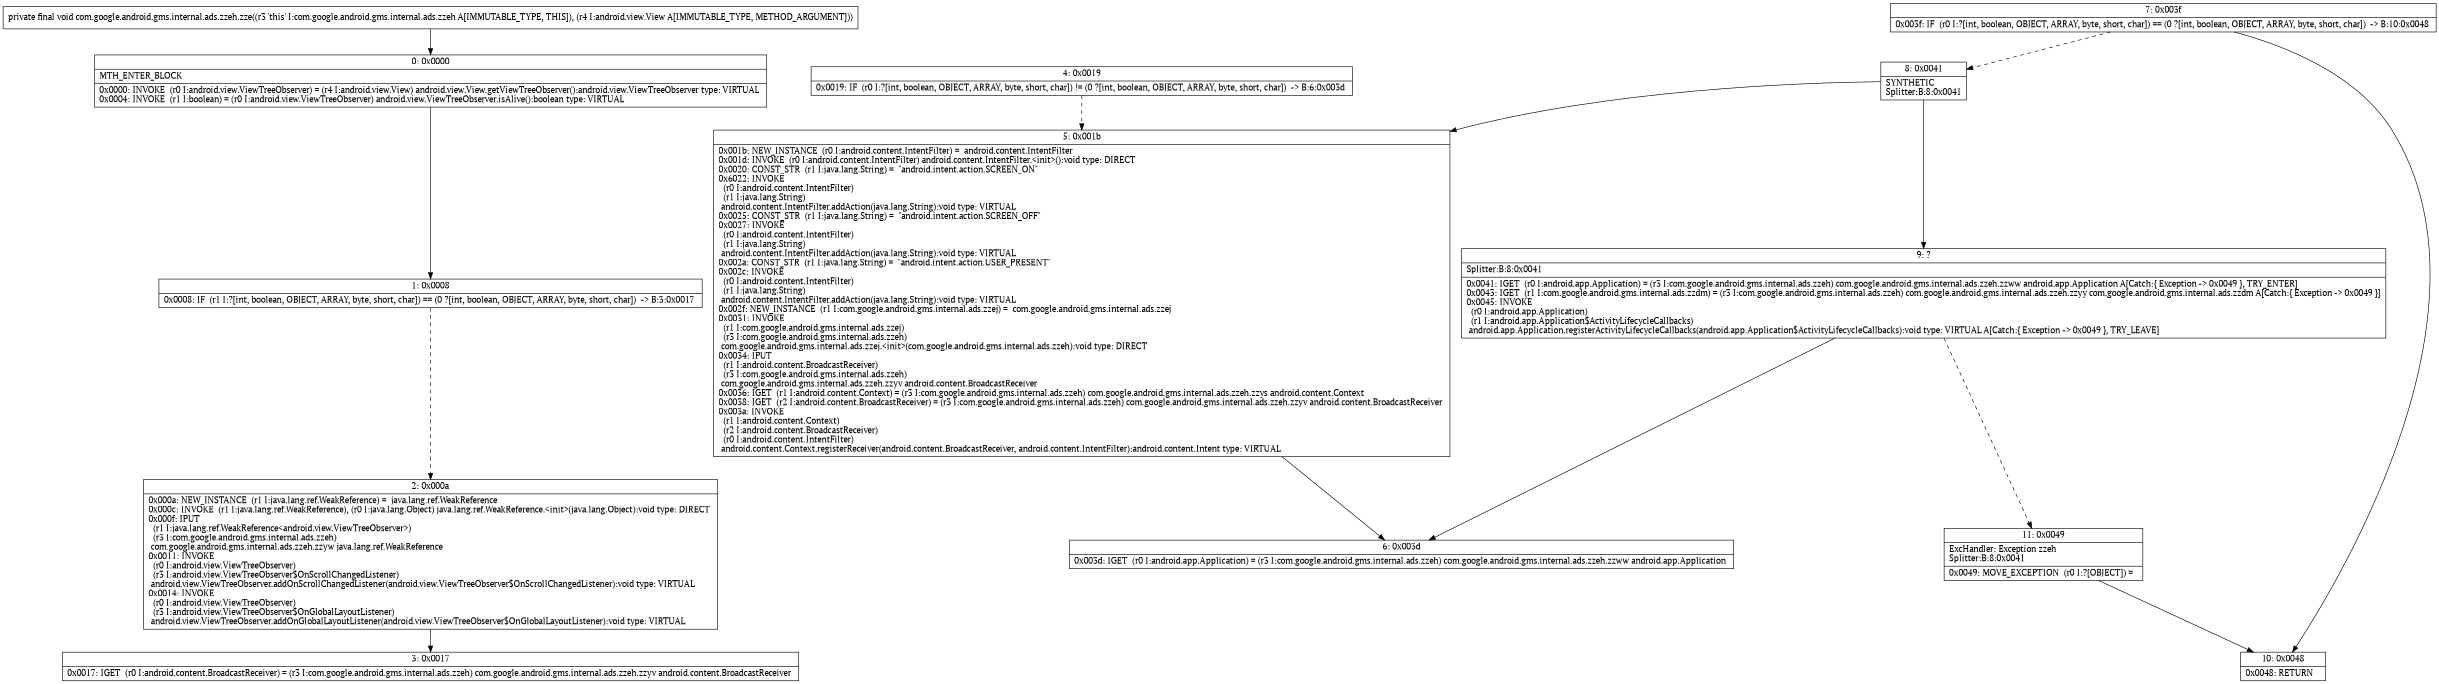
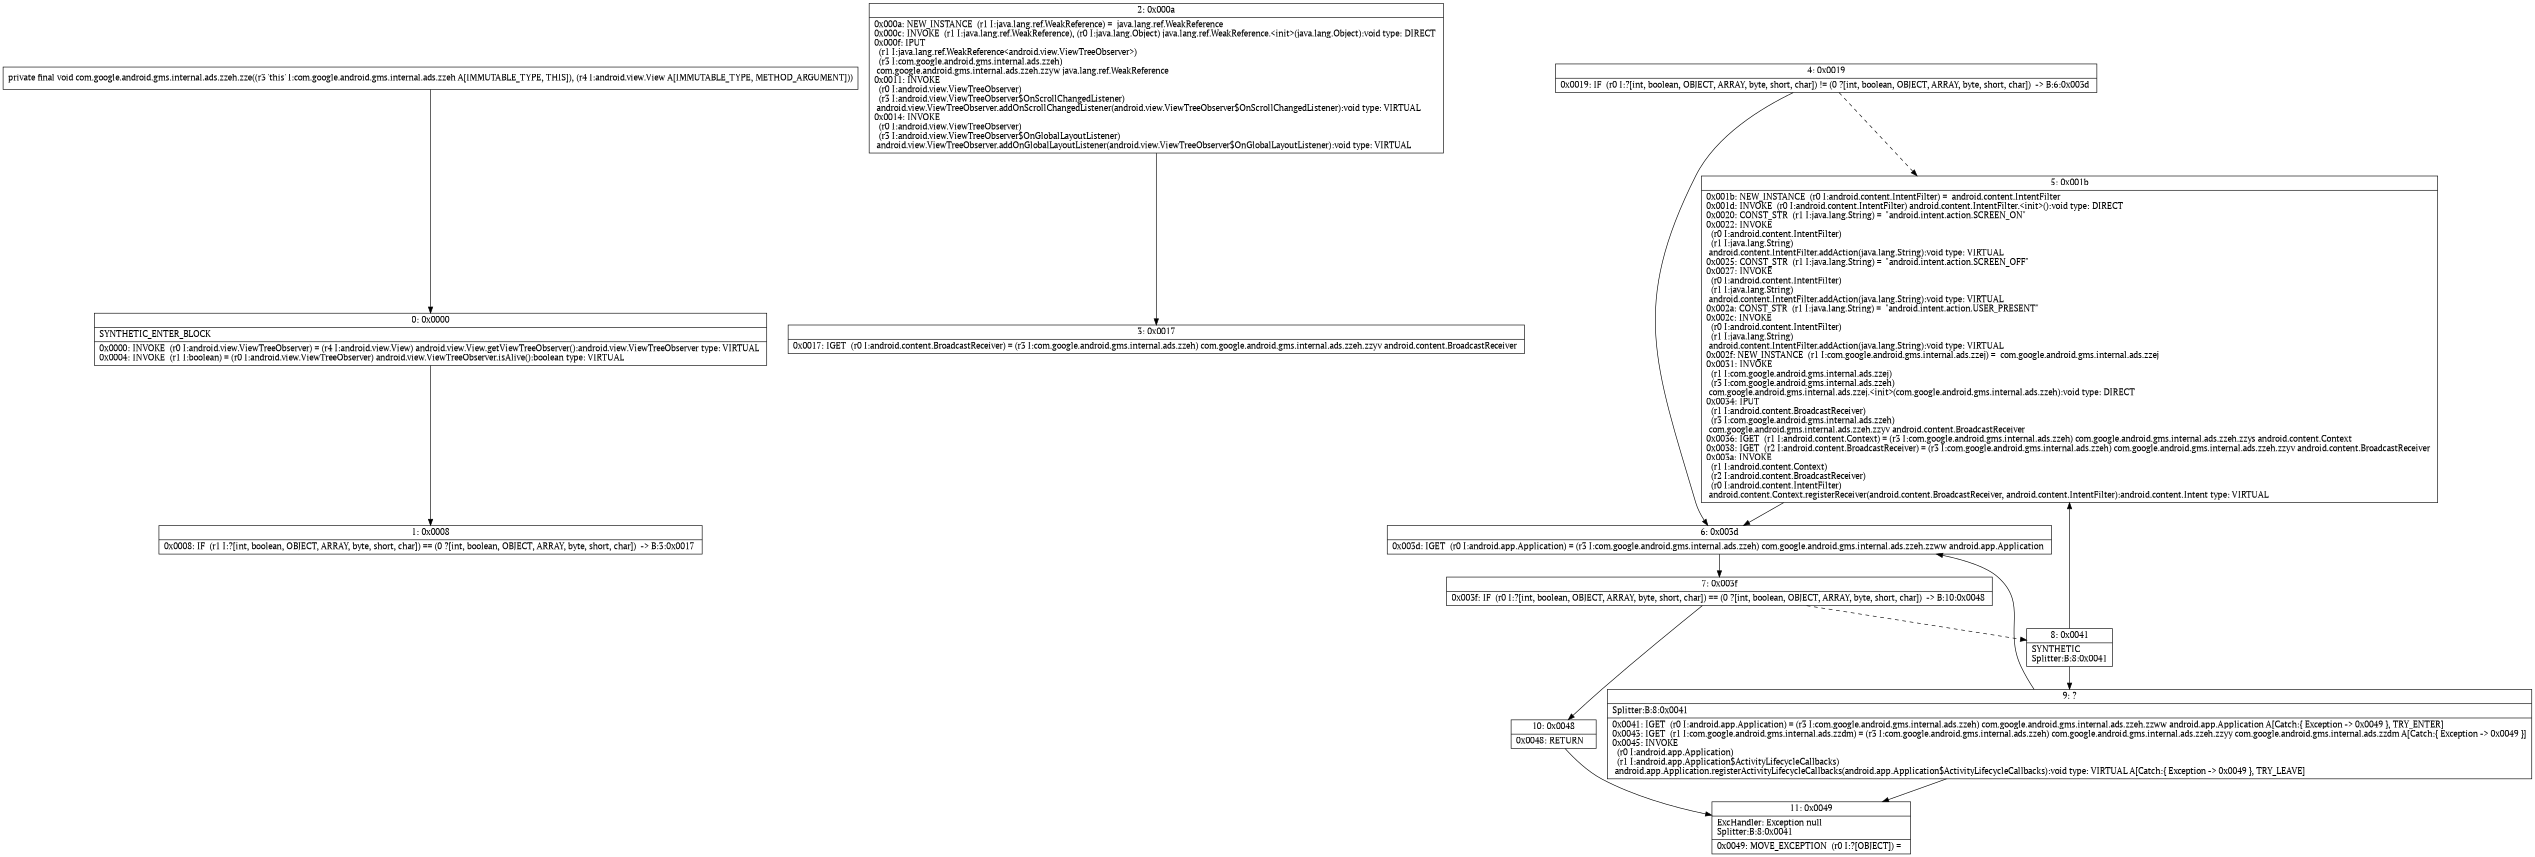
  digraph {
    fontname="PT Serif"
    node [fontname="PT Serif" shape=record]
    edge [fontname="PT Serif"]
-   n1 [label="{0\:\ 0x0000|MTH_ENTER_BLOCK\l|0x0000: INVOKE  (r0 I:android.view.ViewTreeObserver) = (r4 I:android.view.View) android.view.View.getViewTreeObserver():android.view.ViewTreeObserver type: VIRTUAL \l0x0004: INVOKE  (r1 I:boolean) = (r0 I:android.view.ViewTreeObserver) android.view.ViewTreeObserver.isAlive():boolean type: VIRTUAL \l}"]
+   n1 [label="{0\:\ 0x0000|SYNTHETIC_ENTER_BLOCK\l|0x0000: INVOKE  (r0 I:android.view.ViewTreeObserver) = (r4 I:android.view.View) android.view.View.getViewTreeObserver():android.view.ViewTreeObserver type: VIRTUAL \l0x0004: INVOKE  (r1 I:boolean) = (r0 I:android.view.ViewTreeObserver) android.view.ViewTreeObserver.isAlive():boolean type: VIRTUAL \l}"]
    n2 [label="{1\:\ 0x0008|0x0008: IF  (r1 I:?[int, boolean, OBJECT, ARRAY, byte, short, char]) == (0 ?[int, boolean, OBJECT, ARRAY, byte, short, char])  \-\> B:3:0x0017 \l}"]
    n3 [label="{2\:\ 0x000a|0x000a: NEW_INSTANCE  (r1 I:java.lang.ref.WeakReference) =  java.lang.ref.WeakReference \l0x000c: INVOKE  (r1 I:java.lang.ref.WeakReference), (r0 I:java.lang.Object) java.lang.ref.WeakReference.\<init\>(java.lang.Object):void type: DIRECT \l0x000f: IPUT  \l  (r1 I:java.lang.ref.WeakReference\<android.view.ViewTreeObserver\>)\l  (r3 I:com.google.android.gms.internal.ads.zzeh)\l com.google.android.gms.internal.ads.zzeh.zzyw java.lang.ref.WeakReference \l0x0011: INVOKE  \l  (r0 I:android.view.ViewTreeObserver)\l  (r3 I:android.view.ViewTreeObserver$OnScrollChangedListener)\l android.view.ViewTreeObserver.addOnScrollChangedListener(android.view.ViewTreeObserver$OnScrollChangedListener):void type: VIRTUAL \l0x0014: INVOKE  \l  (r0 I:android.view.ViewTreeObserver)\l  (r3 I:android.view.ViewTreeObserver$OnGlobalLayoutListener)\l android.view.ViewTreeObserver.addOnGlobalLayoutListener(android.view.ViewTreeObserver$OnGlobalLayoutListener):void type: VIRTUAL \l}"]
    n4 [label="{3\:\ 0x0017|0x0017: IGET  (r0 I:android.content.BroadcastReceiver) = (r3 I:com.google.android.gms.internal.ads.zzeh) com.google.android.gms.internal.ads.zzeh.zzyv android.content.BroadcastReceiver \l}"]
    n5 [label="{4\:\ 0x0019|0x0019: IF  (r0 I:?[int, boolean, OBJECT, ARRAY, byte, short, char]) != (0 ?[int, boolean, OBJECT, ARRAY, byte, short, char])  \-\> B:6:0x003d \l}"]
-   n6 [label="{5\:\ 0x001b|0x001b: NEW_INSTANCE  (r0 I:android.content.IntentFilter) =  android.content.IntentFilter \l0x001d: INVOKE  (r0 I:android.content.IntentFilter) android.content.IntentFilter.\<init\>():void type: DIRECT \l0x0020: CONST_STR  (r1 I:java.lang.String) =  \"android.intent.action.SCREEN_ON\" \l0x6022: INVOKE  \l  (r0 I:android.content.IntentFilter)\l  (r1 I:java.lang.String)\l android.content.IntentFilter.addAction(java.lang.String):void type: VIRTUAL \l0x0025: CONST_STR  (r1 I:java.lang.String) =  \"android.intent.action.SCREEN_OFF\" \l0x0027: INVOKE  \l  (r0 I:android.content.IntentFilter)\l  (r1 I:java.lang.String)\l android.content.IntentFilter.addAction(java.lang.String):void type: VIRTUAL \l0x002a: CONST_STR  (r1 I:java.lang.String) =  \"android.intent.action.USER_PRESENT\" \l0x002c: INVOKE  \l  (r0 I:android.content.IntentFilter)\l  (r1 I:java.lang.String)\l android.content.IntentFilter.addAction(java.lang.String):void type: VIRTUAL \l0x002f: NEW_INSTANCE  (r1 I:com.google.android.gms.internal.ads.zzej) =  com.google.android.gms.internal.ads.zzej \l0x0031: INVOKE  \l  (r1 I:com.google.android.gms.internal.ads.zzej)\l  (r3 I:com.google.android.gms.internal.ads.zzeh)\l com.google.android.gms.internal.ads.zzej.\<init\>(com.google.android.gms.internal.ads.zzeh):void type: DIRECT \l0x0034: IPUT  \l  (r1 I:android.content.BroadcastReceiver)\l  (r3 I:com.google.android.gms.internal.ads.zzeh)\l com.google.android.gms.internal.ads.zzeh.zzyv android.content.BroadcastReceiver \l0x0036: IGET  (r1 I:android.content.Context) = (r3 I:com.google.android.gms.internal.ads.zzeh) com.google.android.gms.internal.ads.zzeh.zzys android.content.Context \l0x0038: IGET  (r2 I:android.content.BroadcastReceiver) = (r3 I:com.google.android.gms.internal.ads.zzeh) com.google.android.gms.internal.ads.zzeh.zzyv android.content.BroadcastReceiver \l0x003a: INVOKE  \l  (r1 I:android.content.Context)\l  (r2 I:android.content.BroadcastReceiver)\l  (r0 I:android.content.IntentFilter)\l android.content.Context.registerReceiver(android.content.BroadcastReceiver, android.content.IntentFilter):android.content.Intent type: VIRTUAL \l}"]
+   n6 [label="{5\:\ 0x001b|0x001b: NEW_INSTANCE  (r0 I:android.content.IntentFilter) =  android.content.IntentFilter \l0x001d: INVOKE  (r0 I:android.content.IntentFilter) android.content.IntentFilter.\<init\>():void type: DIRECT \l0x0020: CONST_STR  (r1 I:java.lang.String) =  \"android.intent.action.SCREEN_ON\" \l0x0022: INVOKE  \l  (r0 I:android.content.IntentFilter)\l  (r1 I:java.lang.String)\l android.content.IntentFilter.addAction(java.lang.String):void type: VIRTUAL \l0x0025: CONST_STR  (r1 I:java.lang.String) =  \"android.intent.action.SCREEN_OFF\" \l0x0027: INVOKE  \l  (r0 I:android.content.IntentFilter)\l  (r1 I:java.lang.String)\l android.content.IntentFilter.addAction(java.lang.String):void type: VIRTUAL \l0x002a: CONST_STR  (r1 I:java.lang.String) =  \"android.intent.action.USER_PRESENT\" \l0x002c: INVOKE  \l  (r0 I:android.content.IntentFilter)\l  (r1 I:java.lang.String)\l android.content.IntentFilter.addAction(java.lang.String):void type: VIRTUAL \l0x002f: NEW_INSTANCE  (r1 I:com.google.android.gms.internal.ads.zzej) =  com.google.android.gms.internal.ads.zzej \l0x0031: INVOKE  \l  (r1 I:com.google.android.gms.internal.ads.zzej)\l  (r3 I:com.google.android.gms.internal.ads.zzeh)\l com.google.android.gms.internal.ads.zzej.\<init\>(com.google.android.gms.internal.ads.zzeh):void type: DIRECT \l0x0034: IPUT  \l  (r1 I:android.content.BroadcastReceiver)\l  (r3 I:com.google.android.gms.internal.ads.zzeh)\l com.google.android.gms.internal.ads.zzeh.zzyv android.content.BroadcastReceiver \l0x0036: IGET  (r1 I:android.content.Context) = (r3 I:com.google.android.gms.internal.ads.zzeh) com.google.android.gms.internal.ads.zzeh.zzys android.content.Context \l0x0038: IGET  (r2 I:android.content.BroadcastReceiver) = (r3 I:com.google.android.gms.internal.ads.zzeh) com.google.android.gms.internal.ads.zzeh.zzyv android.content.BroadcastReceiver \l0x003a: INVOKE  \l  (r1 I:android.content.Context)\l  (r2 I:android.content.BroadcastReceiver)\l  (r0 I:android.content.IntentFilter)\l android.content.Context.registerReceiver(android.content.BroadcastReceiver, android.content.IntentFilter):android.content.Intent type: VIRTUAL \l}"]
    n7 [label="{6\:\ 0x003d|0x003d: IGET  (r0 I:android.app.Application) = (r3 I:com.google.android.gms.internal.ads.zzeh) com.google.android.gms.internal.ads.zzeh.zzww android.app.Application \l}"]
    n8 [label="{7\:\ 0x003f|0x003f: IF  (r0 I:?[int, boolean, OBJECT, ARRAY, byte, short, char]) == (0 ?[int, boolean, OBJECT, ARRAY, byte, short, char])  \-\> B:10:0x0048 \l}"]
    n9 [label="{8\:\ 0x0041|SYNTHETIC\lSplitter:B:8:0x0041\l}"]
    n10 [label="{10\:\ 0x0048|0x0048: RETURN   \l}"]
    n11 [label="{9\:\ ?|Splitter:B:8:0x0041\l|0x0041: IGET  (r0 I:android.app.Application) = (r3 I:com.google.android.gms.internal.ads.zzeh) com.google.android.gms.internal.ads.zzeh.zzww android.app.Application A[Catch:\{ Exception \-\> 0x0049 \}, TRY_ENTER]\l0x0043: IGET  (r1 I:com.google.android.gms.internal.ads.zzdm) = (r3 I:com.google.android.gms.internal.ads.zzeh) com.google.android.gms.internal.ads.zzeh.zzyy com.google.android.gms.internal.ads.zzdm A[Catch:\{ Exception \-\> 0x0049 \}]\l0x0045: INVOKE  \l  (r0 I:android.app.Application)\l  (r1 I:android.app.Application$ActivityLifecycleCallbacks)\l android.app.Application.registerActivityLifecycleCallbacks(android.app.Application$ActivityLifecycleCallbacks):void type: VIRTUAL A[Catch:\{ Exception \-\> 0x0049 \}, TRY_LEAVE]\l}"]
-   n12 [label="{11\:\ 0x0049|ExcHandler: Exception zzeh\lSplitter:B:8:0x0041\l|0x0049: MOVE_EXCEPTION  (r0 I:?[OBJECT]) =  \l}"]
+   n12 [label="{11\:\ 0x0049|ExcHandler: Exception null\lSplitter:B:8:0x0041\l|0x0049: MOVE_EXCEPTION  (r0 I:?[OBJECT]) =  \l}"]
    n13 [label="{private final void com.google.android.gms.internal.ads.zzeh.zze((r3 'this' I:com.google.android.gms.internal.ads.zzeh A[IMMUTABLE_TYPE, THIS]), (r4 I:android.view.View A[IMMUTABLE_TYPE, METHOD_ARGUMENT])) }"]
    n1 -> n2
-   n2 -> n3 [style=dashed]
    n3 -> n4
    n5 -> n6 [style=dashed]
+   n5 -> n7
    n6 -> n7
+   n7 -> n8
    n8 -> n9 [style=dashed]
    n8 -> n10
    n9 -> n6
    n9 -> n11
    n11 -> n7
-   n11 -> n12 [style=dashed]
-   n12 -> n10
+   n11 -> n12
+   n10 -> n12
    n13 -> n1
  }
